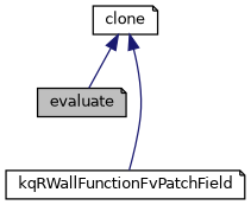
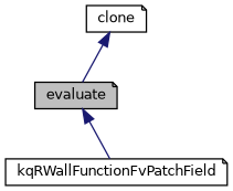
  digraph {
    rankdir=TB
    node [color=black fontname=Helvetica fontsize=10 shape=note]
    edge [color=midnightblue dir=back fontname=Helvetica fontsize=10 labelfontname=Helvetica labelfontsize=10 style=solid]
    n1 [fillcolor=grey75 fontcolor=black height=0.2 label=evaluate style=filled width=0.4]
    n2 [height=0.2 label=kqRWallFunctionFvPatchField width=0.4]
    n3 [height=0.2 label=clone width=0.4]
-   n3 -> n2
+   n1 -> n2
    n3 -> n1
  }
